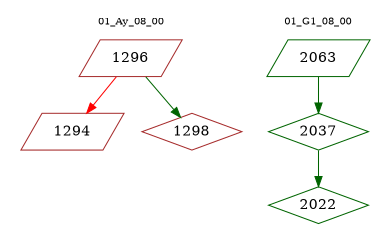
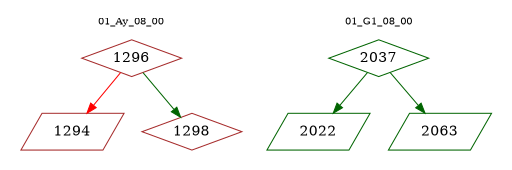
  digraph {
    node [color=brown shape=parallelogram]
    edge [color=darkgreen]
-   n1 [label=1296]
+   n1 [label=1296 shape=diamond]
    n2 [label=1294]
    n3 [label=1298 shape=diamond]
    n4 [color=darkgreen label=2037 shape=diamond]
-   n5 [color=darkgreen label=2022 shape=diamond]
+   n5 [color=darkgreen label=2022]
    n6 [color=darkgreen label=2063]
    subgraph cluster_1 {
      color=white
      fontsize=10
      label="01_Ay_08_00"
      n1
      n2
      n3
    }
    subgraph cluster_2 {
      color=white
      fontsize=10
      label="01_G1_08_00"
      n4
      n5
      n6
    }
    n1 -> n2 [color=red]
    n1 -> n3
    n4 -> n5
-   n6 -> n4
+   n4 -> n6
  }
